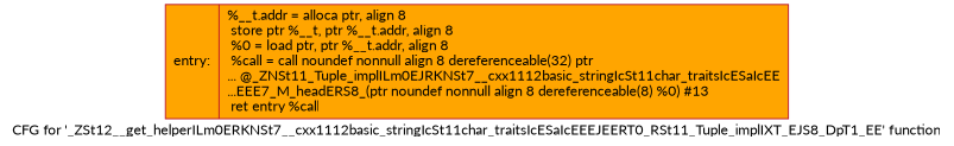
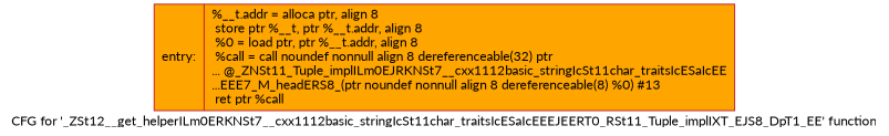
  digraph {
    label="CFG for '_ZSt12__get_helperILm0ERKNSt7__cxx1112basic_stringIcSt11char_traitsIcESaIcEEEJEERT0_RSt11_Tuple_implIXT_EJS8_DpT1_EE' function"
    rankdir=LR
    fontname=Lato
-   n1 [color="#b70d28ff" fillcolor=orange fontname=Lato label="{entry:\l|  %__t.addr = alloca ptr, align 8\l  store ptr %__t, ptr %__t.addr, align 8\l  %0 = load ptr, ptr %__t.addr, align 8\l  %call = call noundef nonnull align 8 dereferenceable(32) ptr\l... @_ZNSt11_Tuple_implILm0EJRKNSt7__cxx1112basic_stringIcSt11char_traitsIcESaIcEE\l...EEE7_M_headERS8_(ptr noundef nonnull align 8 dereferenceable(8) %0) #13\l  ret entry %call\l}" shape=record style=filled]
+   n1 [color="#b70d28ff" fillcolor=orange fontname=Lato label="{entry:\l|  %__t.addr = alloca ptr, align 8\l  store ptr %__t, ptr %__t.addr, align 8\l  %0 = load ptr, ptr %__t.addr, align 8\l  %call = call noundef nonnull align 8 dereferenceable(32) ptr\l... @_ZNSt11_Tuple_implILm0EJRKNSt7__cxx1112basic_stringIcSt11char_traitsIcESaIcEE\l...EEE7_M_headERS8_(ptr noundef nonnull align 8 dereferenceable(8) %0) #13\l  ret ptr %call\l}" shape=record style=filled]
  }
